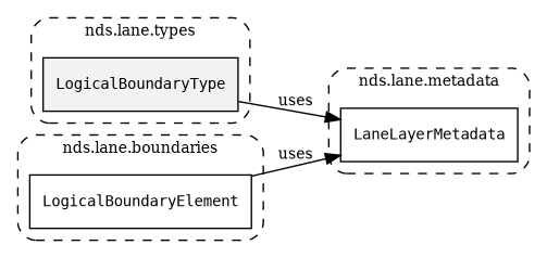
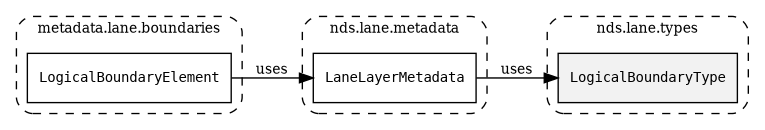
  digraph {
    fontsize=10
    rankdir=LR
    node [fontsize=10 shape=box]
    edge [fontsize=10]
    n1 [fillcolor="#0000000D" label=<<font face="monospace"><table align="center" border="0" cellspacing="0" cellpadding="0"><tr><td href="../../../content/packages/nds.lane.types.html#Enum-LogicalBoundaryType" title="Enum defined in nds.lane.types">LogicalBoundaryType</td></tr></table></font>> style=filled]
    n2 [label=<<font face="monospace"><table align="center" border="0" cellspacing="0" cellpadding="0"><tr><td href="../../../content/packages/nds.lane.metadata.html#Structure-LaneLayerMetadata" title="Structure defined in nds.lane.metadata">LaneLayerMetadata</td></tr></table></font>>]
    n3 [label=<<font face="monospace"><table align="center" border="0" cellspacing="0" cellpadding="0"><tr><td href="../../../content/packages/nds.lane.boundaries.html#Structure-LogicalBoundaryElement" title="Structure defined in nds.lane.boundaries">LogicalBoundaryElement</td></tr></table></font>>]
    subgraph cluster_1 {
      label="nds.lane.types"
      style="dashed, rounded"
      n1
    }
    subgraph cluster_2 {
      label="nds.lane.metadata"
      style="dashed, rounded"
      n2
    }
    subgraph cluster_3 {
-     label="nds.lane.boundaries"
+     label="metadata.lane.boundaries"
      style="dashed, rounded"
      n3
    }
-   n1 -> n2 [label=uses]
+   n2 -> n1 [label=uses]
    n3 -> n2 [label=uses]
  }
